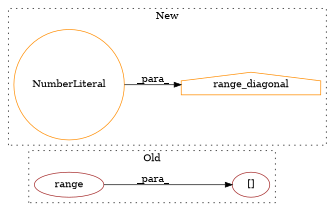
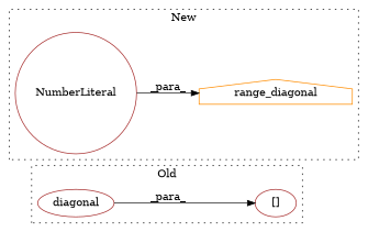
  digraph {
    rankdir=LR
    node [a=32 color=brown shape=ellipse]
-   n1 [l="6,1" label=range s="1071,1105"]
+   n1 [l="6,1" label=diagonal s="1071,1105"]
    n2 [a=2 l="24,2" label="[]" s="1047,1154"]
    n3 [color=darkorange l="14,1" label=range_diagonal s="1053,1087" shape=house]
-   n4 [a=34 color=darkorange l=1 label=NumberLiteral s=1086 shape=circle]
+   n4 [a=34 l=1 label=NumberLiteral s=1086 shape=circle]
    subgraph cluster_1 {
      label=Old
      style=dotted
      n1
      n2
    }
    subgraph cluster_2 {
      label=New
      style=dotted
      n3
      n4
    }
    n1 -> n2 [label=_para_]
    n4 -> n3 [label=_para_]
  }
